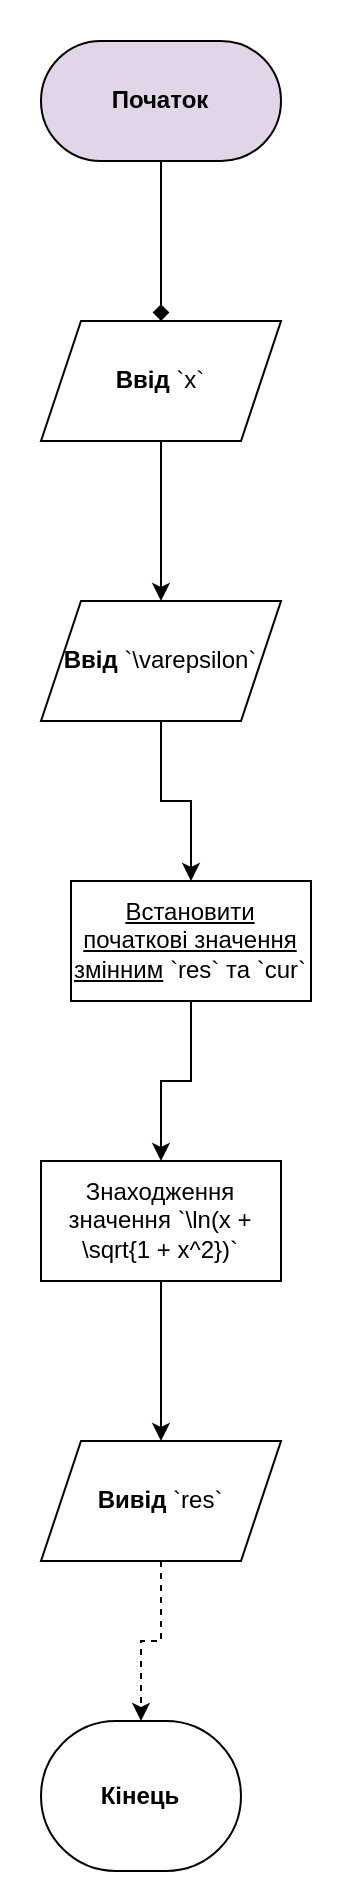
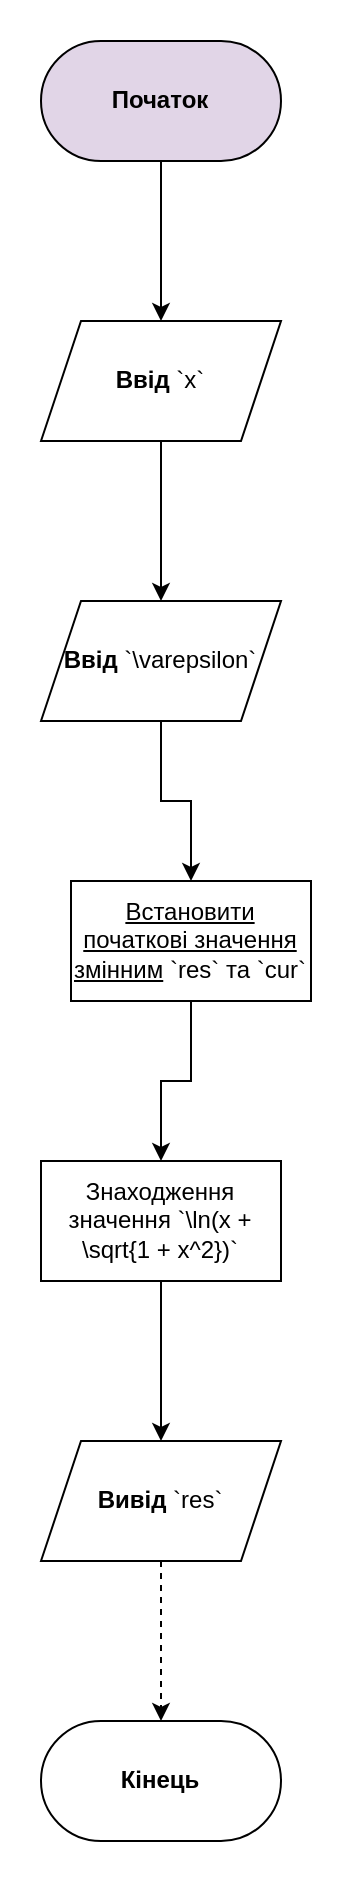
  <mxCell id="0" />
  <mxCell id="1" parent="0" />
- <mxCell id="2" style="edgeStyle=orthogonalEdgeStyle;rounded=0;orthogonalLoop=1;jettySize=auto;html=1;exitX=0.5;exitY=1;exitDx=0;exitDy=0;entryX=0.5;entryY=0;entryDx=0;entryDy=0;endArrow=diamond;" edge="1" parent="1" source="3" target="5"><mxGeometry relative="1" as="geometry" /></mxCell>
+ <mxCell id="2" style="edgeStyle=orthogonalEdgeStyle;rounded=0;orthogonalLoop=1;jettySize=auto;html=1;exitX=0.5;exitY=1;exitDx=0;exitDy=0;entryX=0.5;entryY=0;entryDx=0;entryDy=0;" edge="1" parent="1" source="3" target="5"><mxGeometry relative="1" as="geometry" /></mxCell>
  <mxCell id="3" value="&lt;b&gt;Початок&lt;/b&gt;" style="rounded=1;whiteSpace=wrap;html=1;arcSize=50;fillColor=#e1d5e7;" vertex="1" parent="1"><mxGeometry x="20" y="20" width="120" height="60" as="geometry" /></mxCell>
  <mxCell id="4" value="" style="edgeStyle=orthogonalEdgeStyle;rounded=0;orthogonalLoop=1;jettySize=auto;html=1;" edge="1" parent="1" source="5" target="7"><mxGeometry relative="1" as="geometry" /></mxCell>
  <mxCell id="5" value="&lt;b&gt;Ввід&lt;/b&gt; `x`" style="shape=parallelogram;perimeter=parallelogramPerimeter;whiteSpace=wrap;html=1;fixedSize=1;" vertex="1" parent="1"><mxGeometry x="20" y="160" width="120" height="60" as="geometry" /></mxCell>
  <mxCell id="6" value="" style="edgeStyle=orthogonalEdgeStyle;rounded=0;orthogonalLoop=1;jettySize=auto;html=1;" edge="1" parent="1" source="7" target="9"><mxGeometry relative="1" as="geometry" /></mxCell>
  <mxCell id="7" value="&lt;b&gt;Ввід&lt;/b&gt; `\varepsilon`" style="shape=parallelogram;perimeter=parallelogramPerimeter;whiteSpace=wrap;html=1;fixedSize=1;" vertex="1" parent="1"><mxGeometry x="20" y="300" width="120" height="60" as="geometry" /></mxCell>
  <mxCell id="8" value="" style="edgeStyle=orthogonalEdgeStyle;rounded=0;orthogonalLoop=1;jettySize=auto;html=1;" edge="1" parent="1" source="9" target="11"><mxGeometry relative="1" as="geometry" /></mxCell>
  <mxCell id="9" value="&lt;u&gt;Встановити початкові значення змінним&lt;/u&gt; `res` та `cur`" style="whiteSpace=wrap;html=1;fontStyle=0" vertex="1" parent="1"><mxGeometry x="35" y="440" width="120" height="60" as="geometry" /></mxCell>
  <mxCell id="10" style="edgeStyle=orthogonalEdgeStyle;rounded=0;orthogonalLoop=1;jettySize=auto;html=1;exitX=0.5;exitY=1;exitDx=0;exitDy=0;entryX=0.5;entryY=0;entryDx=0;entryDy=0;" edge="1" parent="1" source="11" target="13"><mxGeometry relative="1" as="geometry" /></mxCell>
  <mxCell id="11" value="Знаходження значення `\ln(x + \sqrt{1 + x^2})`" style="whiteSpace=wrap;html=1;" vertex="1" parent="1"><mxGeometry x="20" y="580" width="120" height="60" as="geometry" /></mxCell>
  <mxCell id="12" style="edgeStyle=orthogonalEdgeStyle;rounded=0;orthogonalLoop=1;jettySize=auto;html=1;exitX=0.5;exitY=1;exitDx=0;exitDy=0;entryX=0.5;entryY=0;entryDx=0;entryDy=0;dashed=1;" edge="1" parent="1" source="13" target="14"><mxGeometry relative="1" as="geometry" /></mxCell>
  <mxCell id="13" value="&lt;b&gt;Вивід&lt;/b&gt; `res`" style="shape=parallelogram;perimeter=parallelogramPerimeter;whiteSpace=wrap;html=1;fixedSize=1;" vertex="1" parent="1"><mxGeometry x="20" y="720" width="120" height="60" as="geometry" /></mxCell>
- <mxCell id="14" value="&lt;b&gt;Кінець&lt;/b&gt;" style="rounded=1;whiteSpace=wrap;html=1;arcSize=50;" vertex="1" parent="1"><mxGeometry x="20" y="860" width="100" height="75" as="geometry" /></mxCell>
+ <mxCell id="14" value="&lt;b&gt;Кінець&lt;/b&gt;" style="rounded=1;whiteSpace=wrap;html=1;arcSize=50;" vertex="1" parent="1"><mxGeometry x="20" y="860" width="120" height="60" as="geometry" /></mxCell>
